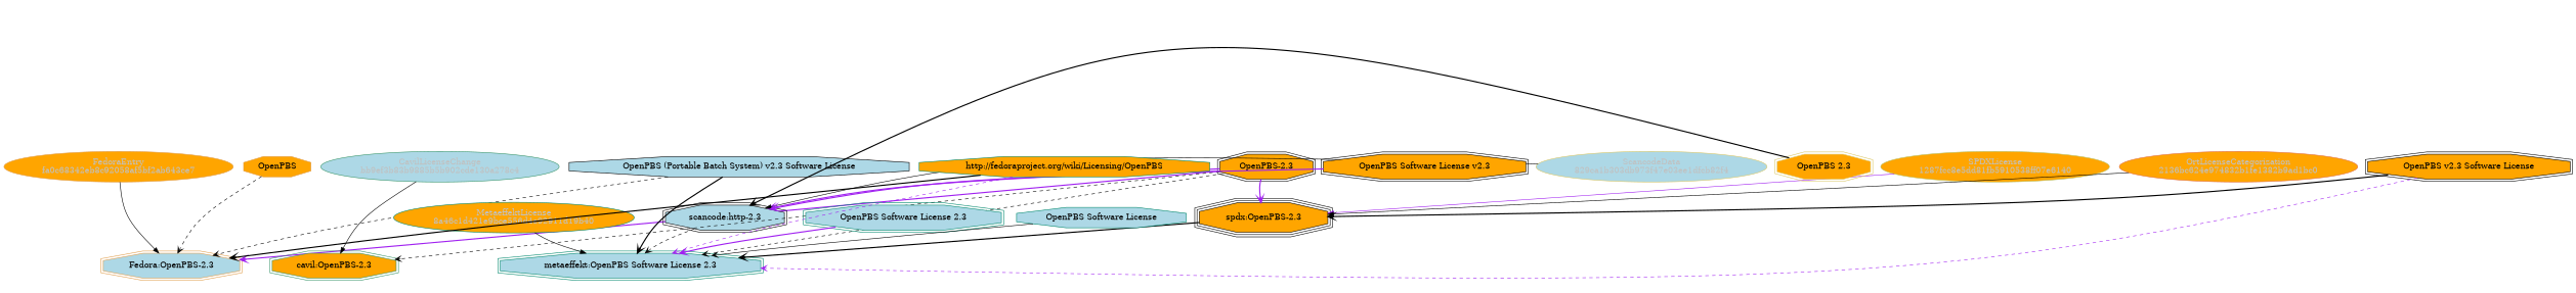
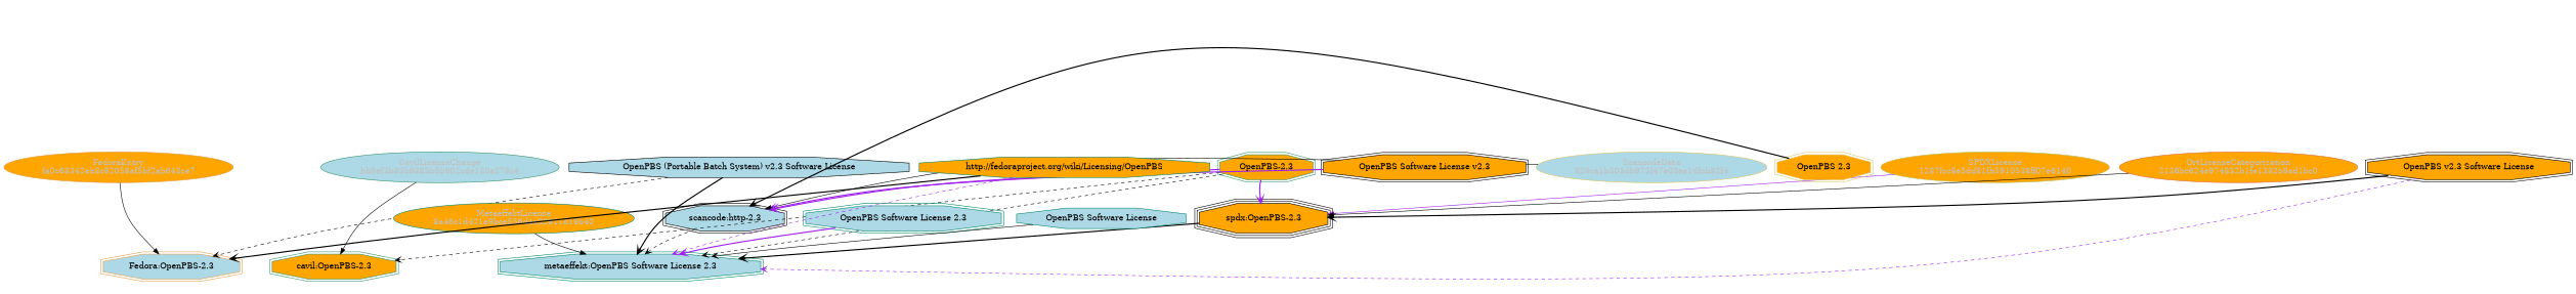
  strict digraph {
    splines=curved
    node [fillcolor=orange shape=doubleoctagon style=filled]
    edge [color=black weight=0.5 arrowhead=vee style=bold]
    n1 [color="#b8bf62" fontcolor=gray label="SPDXLicense\n1287fcc8e5dd81fb5910538ff07e6140" shape=ellipse]
    n2 [label="spdx:OpenPBS-2.3" shape=tripleoctagon]
    n3 [color="#00876c" fillcolor=lightblue label="metaeffekt:OpenPBS Software License 2.3"]
    n4 [color="#e09d4b" fillcolor=lightblue label="Fedora:OpenPBS-2.3"]
-   n5 [label="OpenPBS-2.3"]
+   n5 [label="OpenPBS-2.3" color="#379469"]
    n6 [fillcolor=lightblue label="scancode:http-2.3"]
    n7 [color="#379469" label="cavil:OpenPBS-2.3"]
    n8 [label="OpenPBS v2.3 Software License"]
    n9 [color="#e09d4b" fontcolor=gray label="FedoraEntry\nfa0c68342eb8c92058af5bf2ab643ce7" shape=ellipse]
    n10 [fillcolor=lightblue label="OpenPBS (Portable Batch System) v2.3 Software License" shape=octagon]
-   n11 [color="#e09d4b" label=OpenPBS shape=octagon]
    n12 [color="#dac767" fillcolor=lightblue fontcolor=gray label="ScancodeData\n829ca1b303db973f47e03ee1dfcb82f4" shape=ellipse]
    n13 [color="#dac767" label="OpenPBS 2.3"]
    n14 [label="OpenPBS Software License v2.3"]
    n15 [color="#e06f45" fontcolor=gray label="OrtLicenseCategorization\n2136bc624e974832b1fe1382b9ad1bc0" shape=ellipse]
    n16 [color="#379469" fillcolor=lightblue fontcolor=gray label="CavilLicenseChange\nbb9ef3b83b9885b5b902cde130a278c4" shape=ellipse]
    n17 [color="#00876c" fontcolor=gray label="MetaeffektLicense\n8a46c1d421e9bce556d4e92911d19b40" shape=ellipse]
    n18 [color="#00876c" fillcolor=lightblue label="OpenPBS Software License 2.3"]
    n19 [color="#00876c" fillcolor=lightblue label="OpenPBS Software License" shape=octagon]
    n20 [color="#00876c" label="http://fedoraproject.org/wiki/Licensing/OpenPBS" shape=octagon]
    n1 -> n2 [color=purple arrowhead="" style=""]
    n2 -> n3 [weight=0.7]
    n5 -> n2 [color=purple weight=0.7]
    n5 -> n3 [style=dashed]
-   n5 -> n4 [color=purple weight=0.7]
    n5 -> n6 [color=purple weight=0.7]
    n5 -> n7 [style=dashed weight=0.7]
    n6 -> n3 [style=dashed]
    n8 -> n2 [weight=0.7]
    n8 -> n3 [color=purple style=dashed]
    n9 -> n4 [arrowhead="" style=""]
    n10 -> n3
    n10 -> n4 [style=dashed]
-   n11 -> n4 [style=dashed]
    n12 -> n6 [arrowhead="" style=""]
    n13 -> n6 [weight=0.7]
    n14 -> n6 [color=purple weight=0.7]
    n15 -> n2 [arrowhead="" style=""]
    n16 -> n7 [arrowhead="" style=""]
    n17 -> n3 [arrowhead="" style=""]
    n18 -> n3 [color=purple weight=0.7]
    n19 -> n3 [style=solid]
    n20 -> n3 [color=purple style=dashed]
    n20 -> n4 [weight=0.7]
  }
